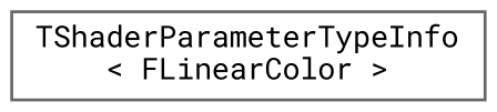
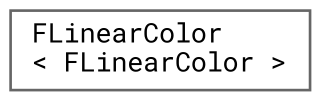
  digraph {
    rankdir=LR
    fontname="Roboto Mono"
-   n1 [color=grey40 fillcolor=white fontname="Roboto Mono" fontsize=10 height=0.2 label="TShaderParameterTypeInfo\l\< FLinearColor \>" shape=box style=filled width=0.4]
+   n1 [color=grey40 fillcolor=white fontname="Roboto Mono" fontsize=10 height=0.2 label="FLinearColor\l\< FLinearColor \>" shape=box style=filled width=0.4]
  }
